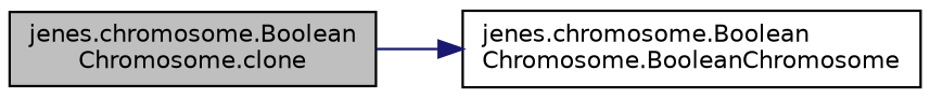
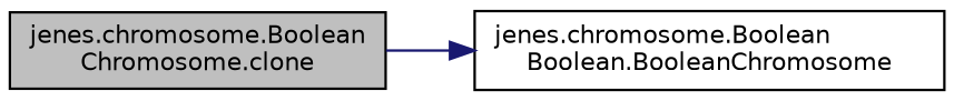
  digraph {
    rankdir=LR
    node [color=black fontname=Helvetica fontsize=10 shape=record style=filled]
    n1 [fillcolor=grey75 fontcolor=black height=0.2 label="jenes.chromosome.Boolean\lChromosome.clone" width=0.4]
-   n2 [fillcolor=white height=0.2 label="jenes.chromosome.Boolean\lChromosome.BooleanChromosome" width=0.4]
+   n2 [fillcolor=white height=0.2 label="jenes.chromosome.Boolean\lBoolean.BooleanChromosome" width=0.4]
    n1 -> n2 [color=midnightblue fontname=Helvetica fontsize=10 labelfontname=Helvetica labelfontsize=10 style=solid]
  }
